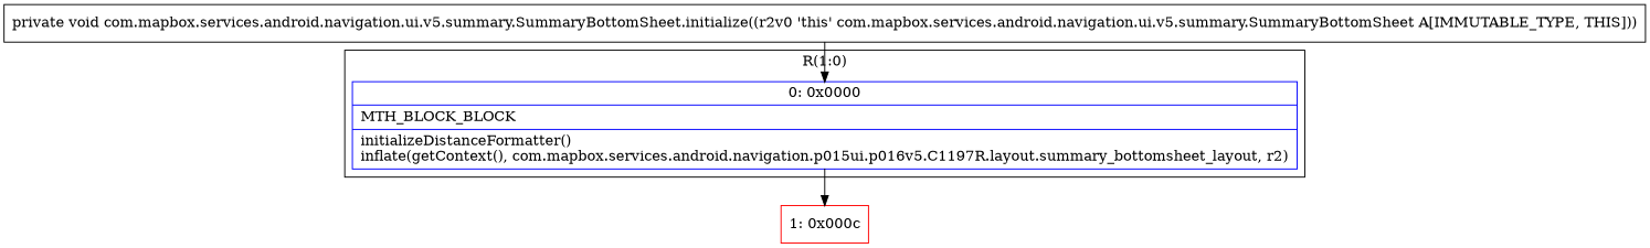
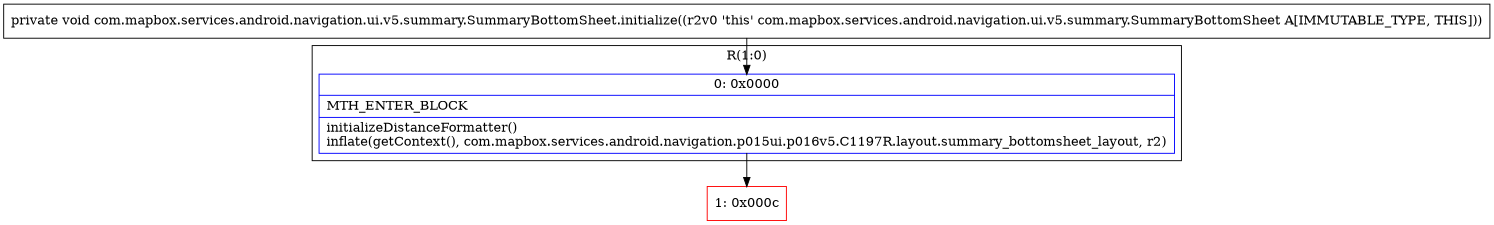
  digraph {
    node [shape=record]
-   n1 [color=blue label="{0\:\ 0x0000|MTH_BLOCK_BLOCK\l|initializeDistanceFormatter()\linflate(getContext(), com.mapbox.services.android.navigation.p015ui.p016v5.C1197R.layout.summary_bottomsheet_layout, r2)\l}"]
+   n1 [color=blue label="{0\:\ 0x0000|MTH_ENTER_BLOCK\l|initializeDistanceFormatter()\linflate(getContext(), com.mapbox.services.android.navigation.p015ui.p016v5.C1197R.layout.summary_bottomsheet_layout, r2)\l}"]
    n2 [color=red label="{1\:\ 0x000c}"]
    n3 [label="{private void com.mapbox.services.android.navigation.ui.v5.summary.SummaryBottomSheet.initialize((r2v0 'this' com.mapbox.services.android.navigation.ui.v5.summary.SummaryBottomSheet A[IMMUTABLE_TYPE, THIS])) }"]
    subgraph cluster_1 {
      label="R(1:0)"
      n1
    }
    n1 -> n2
    n3 -> n1
  }
